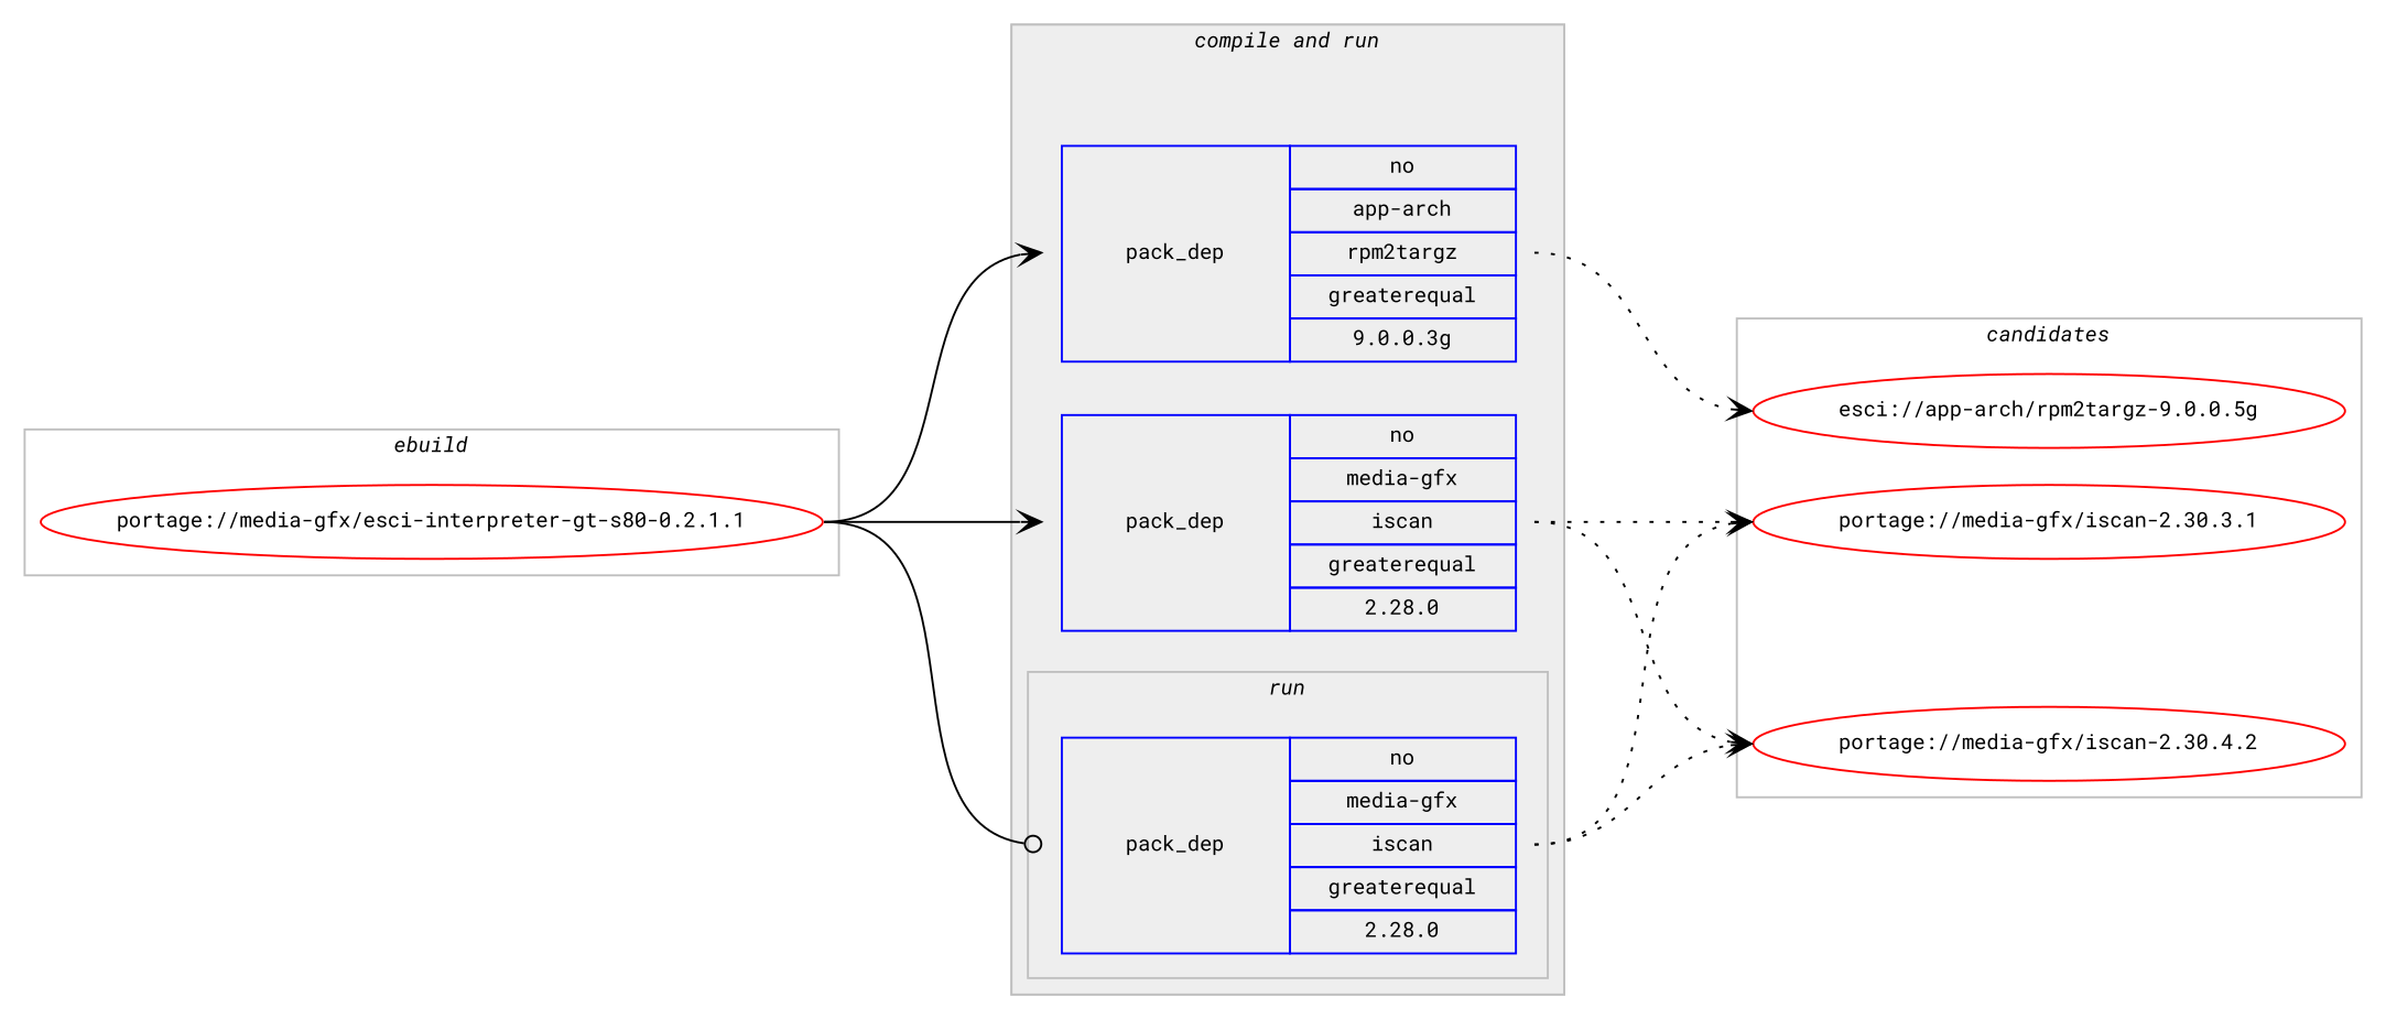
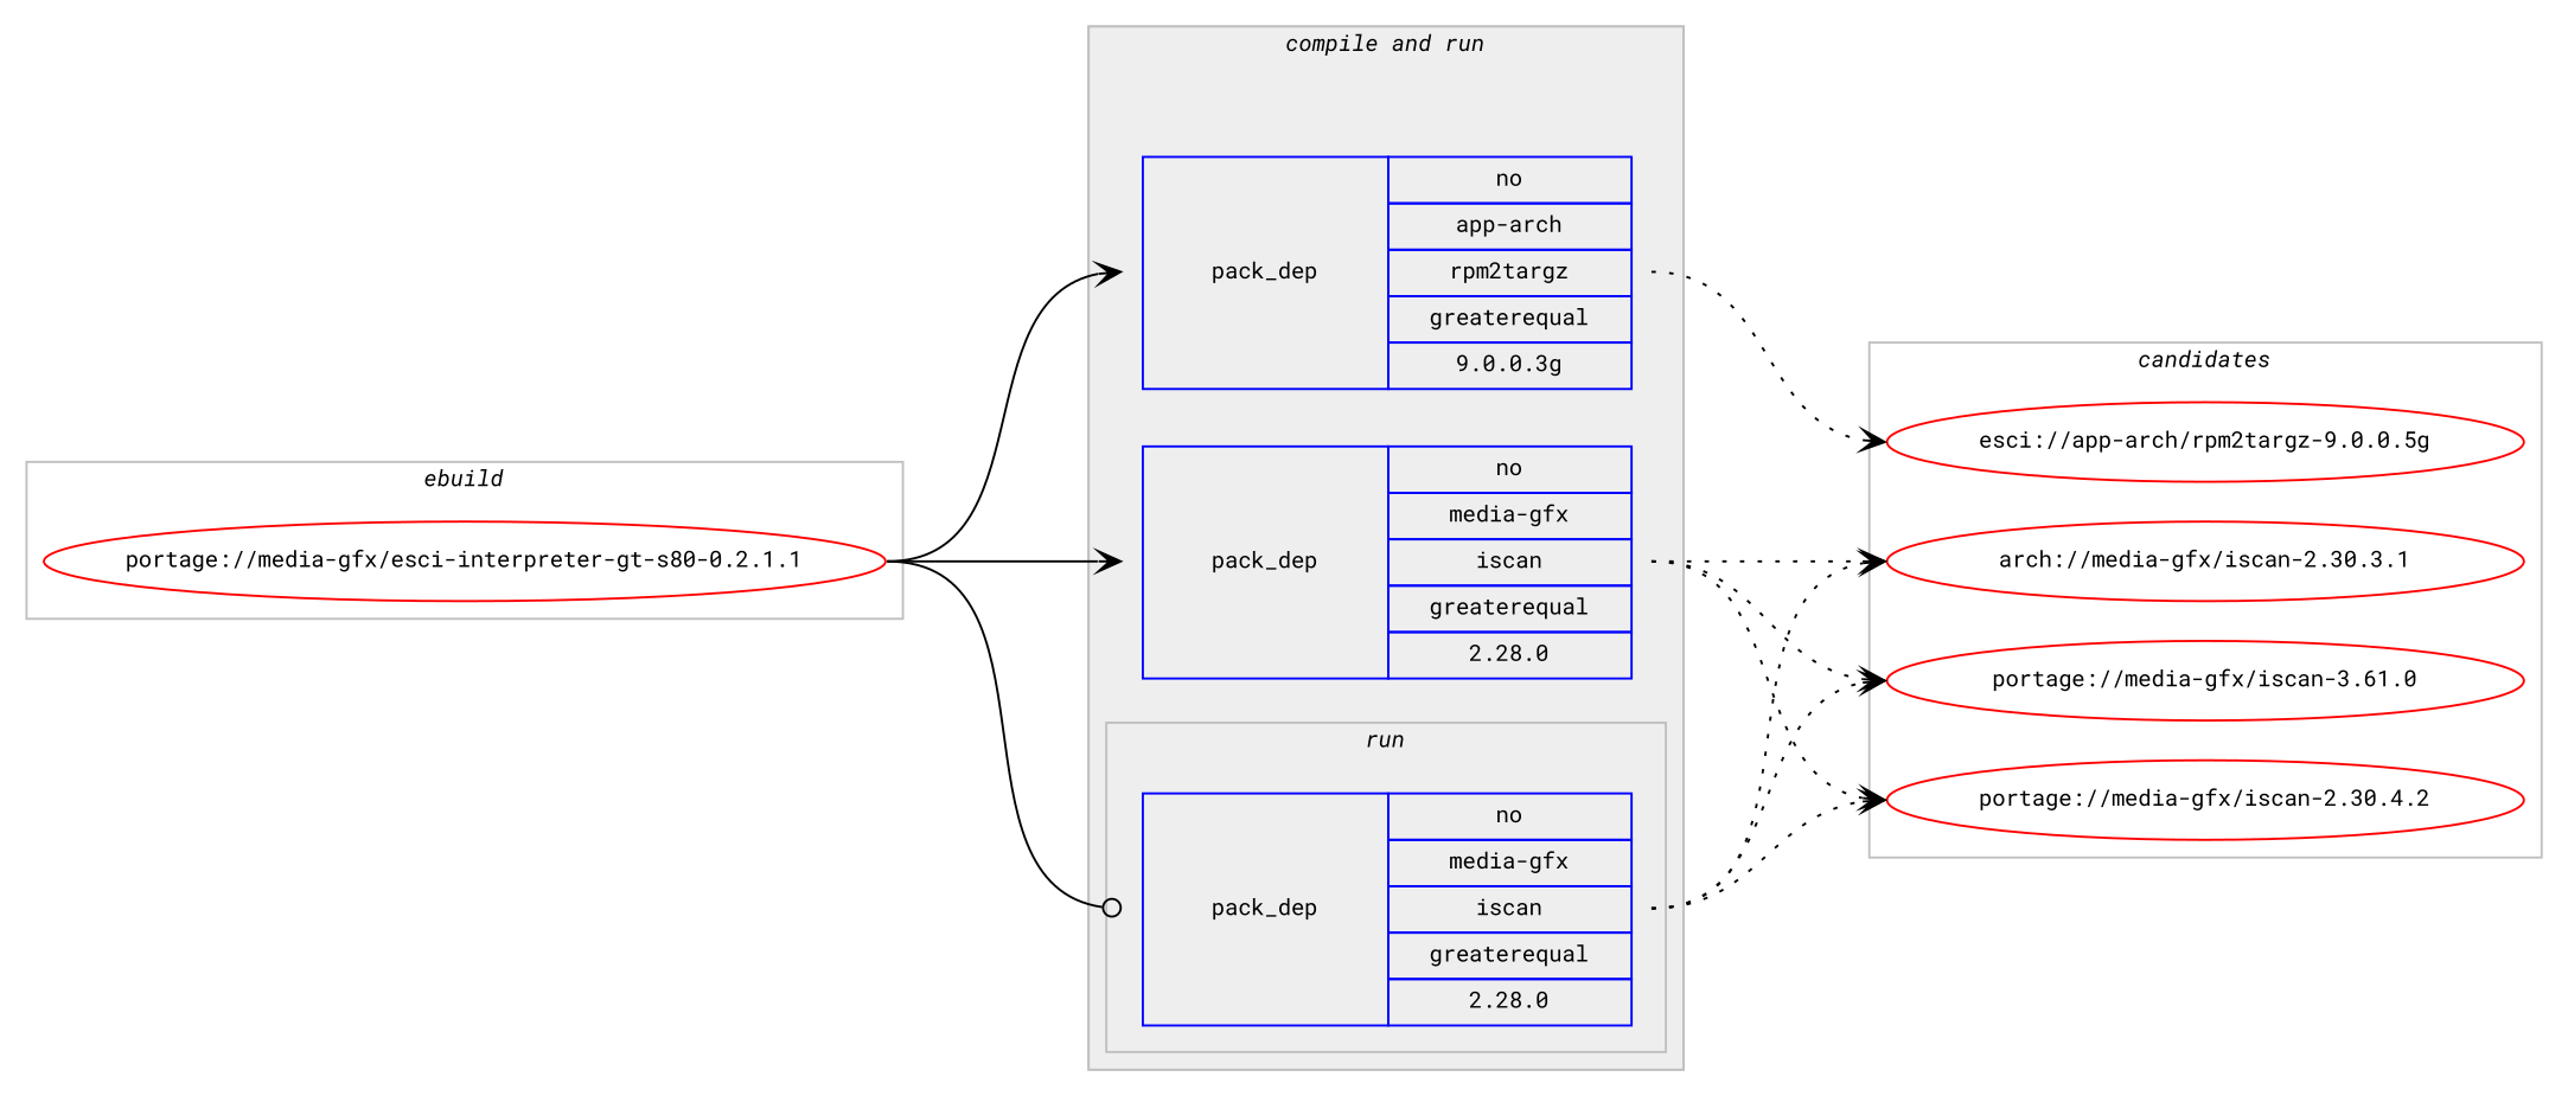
  digraph {
    compound=true
    concentrate=true
    fontname="Roboto Mono"
    fontsize=10
    newrank=true
    rankdir=LR
    ranksep=1.5
    node [color=red fontname="Roboto Mono" fontsize=10]
    edge [arrowhead=vee fontname="Roboto Mono" headport=w style=dotted tailport=e weight=100]
    n1 [label="portage://media-gfx/esci-interpreter-gt-s80-0.2.1.1" width=4]
    n2 [color=blue label=<<TABLE BORDER="0" CELLBORDER="1" CELLSPACING="0" CELLPADDING="4" WIDTH="220"><TR><TD ROWSPAN="6" CELLPADDING="30">pack_dep</TD></TR><TR><TD WIDTH="110">no</TD></TR><TR><TD>app-arch</TD></TR><TR><TD>rpm2targz</TD></TR><TR><TD>greaterequal</TD></TR><TR><TD>9.0.0.3g</TD></TR></TABLE>> shape=none]
    n3 [color=blue label=<<TABLE BORDER="0" CELLBORDER="1" CELLSPACING="0" CELLPADDING="4" WIDTH="220"><TR><TD ROWSPAN="6" CELLPADDING="30">pack_dep</TD></TR><TR><TD WIDTH="110">no</TD></TR><TR><TD>media-gfx</TD></TR><TR><TD>iscan</TD></TR><TR><TD>greaterequal</TD></TR><TR><TD>2.28.0</TD></TR></TABLE>> shape=none]
    n4 [color=blue label=<<TABLE BORDER="0" CELLBORDER="1" CELLSPACING="0" CELLPADDING="4" WIDTH="220"><TR><TD ROWSPAN="6" CELLPADDING="30">pack_dep</TD></TR><TR><TD WIDTH="110">no</TD></TR><TR><TD>media-gfx</TD></TR><TR><TD>iscan</TD></TR><TR><TD>greaterequal</TD></TR><TR><TD>2.28.0</TD></TR></TABLE>> shape=none]
    n5 [label="esci://app-arch/rpm2targz-9.0.0.5g" width=4]
+   n6 [label="portage://media-gfx/iscan-3.61.0" width=4]
    n7 [label="portage://media-gfx/iscan-2.30.4.2" width=4]
-   n8 [label="portage://media-gfx/iscan-2.30.3.1" width=4]
+   n8 [label="arch://media-gfx/iscan-2.30.3.1" width=4]
    subgraph cluster_1 {
      color=gray
      label=<<i>ebuild</i>>
      rank=same
      n1
    }
    subgraph cluster_2 {
      color=gray
      label=<<i>dependencies</i>>
      subgraph cluster_3 {
        color=gray
        fillcolor="#eeeeee"
        label=<<i>compile</i>>
        style=filled
        subgraph sub_4 {
          color=gray
          fillcolor="#eeeeee"
          label=<<i>compile</i>>
          style=filled
          n2
        }
        subgraph sub_5 {
          color=gray
          fillcolor="#eeeeee"
          label=<<i>compile</i>>
          style=filled
          n3
        }
      }
      subgraph cluster_6 {
        color=gray
        fillcolor="#eeeeee"
        label=<<i>compile and run</i>>
        style=filled
      }
      subgraph cluster_7 {
        color=gray
        fillcolor="#eeeeee"
        label=<<i>run</i>>
        style=filled
        subgraph sub_8 {
          color=gray
          fillcolor="#eeeeee"
          label=<<i>run</i>>
          style=filled
          n4
        }
      }
    }
    subgraph cluster_9 {
      color=gray
      label=<<i>candidates</i>>
      rank=same
      subgraph sub_10 {
        color=black
        label=<<i>candidates</i>>
        nodesep=1
        rank=same
        n5
      }
      subgraph sub_11 {
        color=black
        label=<<i>candidates</i>>
        nodesep=1
        rank=same
+       n6
        n7
        n8
      }
      subgraph sub_12 {
        color=black
        label=<<i>candidates</i>>
        nodesep=1
        rank=same
+       n6
        n7
        n8
      }
    }
    n1 -> n2 [style=solid weight=20]
    n1 -> n3 [style=solid weight=20]
    n1 -> n4 [arrowhead=odot style=solid weight=20]
    n2 -> n5
+   n3 -> n6
    n3 -> n7
    n3 -> n8
+   n4 -> n6
    n4 -> n7
    n4 -> n8
  }
